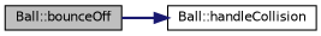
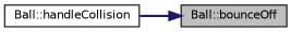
  digraph {
    rankdir=RL
    node [color=black fontname=Helvetica fontsize=10 shape=record style=filled]
    n1 [fillcolor=grey75 fontcolor=black height=0.2 label="Ball::bounceOff" width=0.4]
    n2 [fillcolor=white height=0.2 label="Ball::handleCollision" width=0.4]
-   n2 -> n1 [color=midnightblue dir=back fontname=Helvetica fontsize=10 labelfontname=Helvetica labelfontsize=10 style=bold]
+   n1 -> n2 [color=midnightblue dir=back fontname=Helvetica fontsize=10 labelfontname=Helvetica labelfontsize=10 style=bold]
  }
